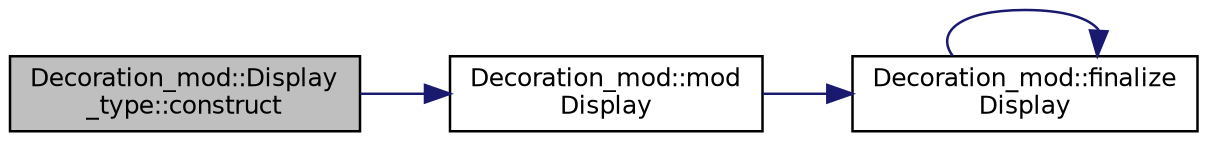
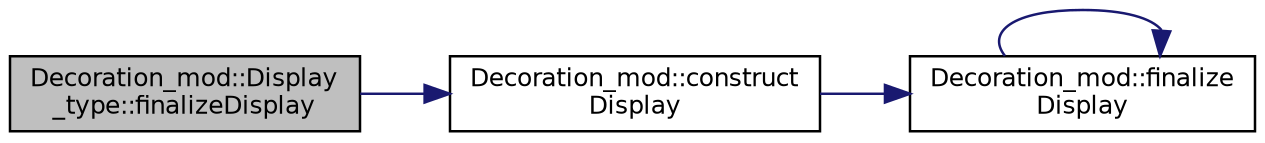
  digraph {
    rankdir=LR
    node [color=black fillcolor=white fontname=Helvetica fontsize=10 shape=record style=filled]
    edge [color=midnightblue fontname=Helvetica fontsize=10 labelfontname=Helvetica labelfontsize=10 style=solid]
-   n1 [fillcolor=grey75 fontcolor=black height=0.2 label="Decoration_mod::Display\l_type::construct" width=0.4]
-   n2 [height=0.2 label="Decoration_mod::mod\lDisplay" width=0.4]
+   n1 [fillcolor=grey75 fontcolor=black height=0.2 label="Decoration_mod::Display\l_type::finalizeDisplay" width=0.4]
+   n2 [height=0.2 label="Decoration_mod::construct\lDisplay" width=0.4]
    n3 [height=0.2 label="Decoration_mod::finalize\lDisplay" width=0.4]
    n1 -> n2
    n2 -> n3
    n3 -> n3
  }
